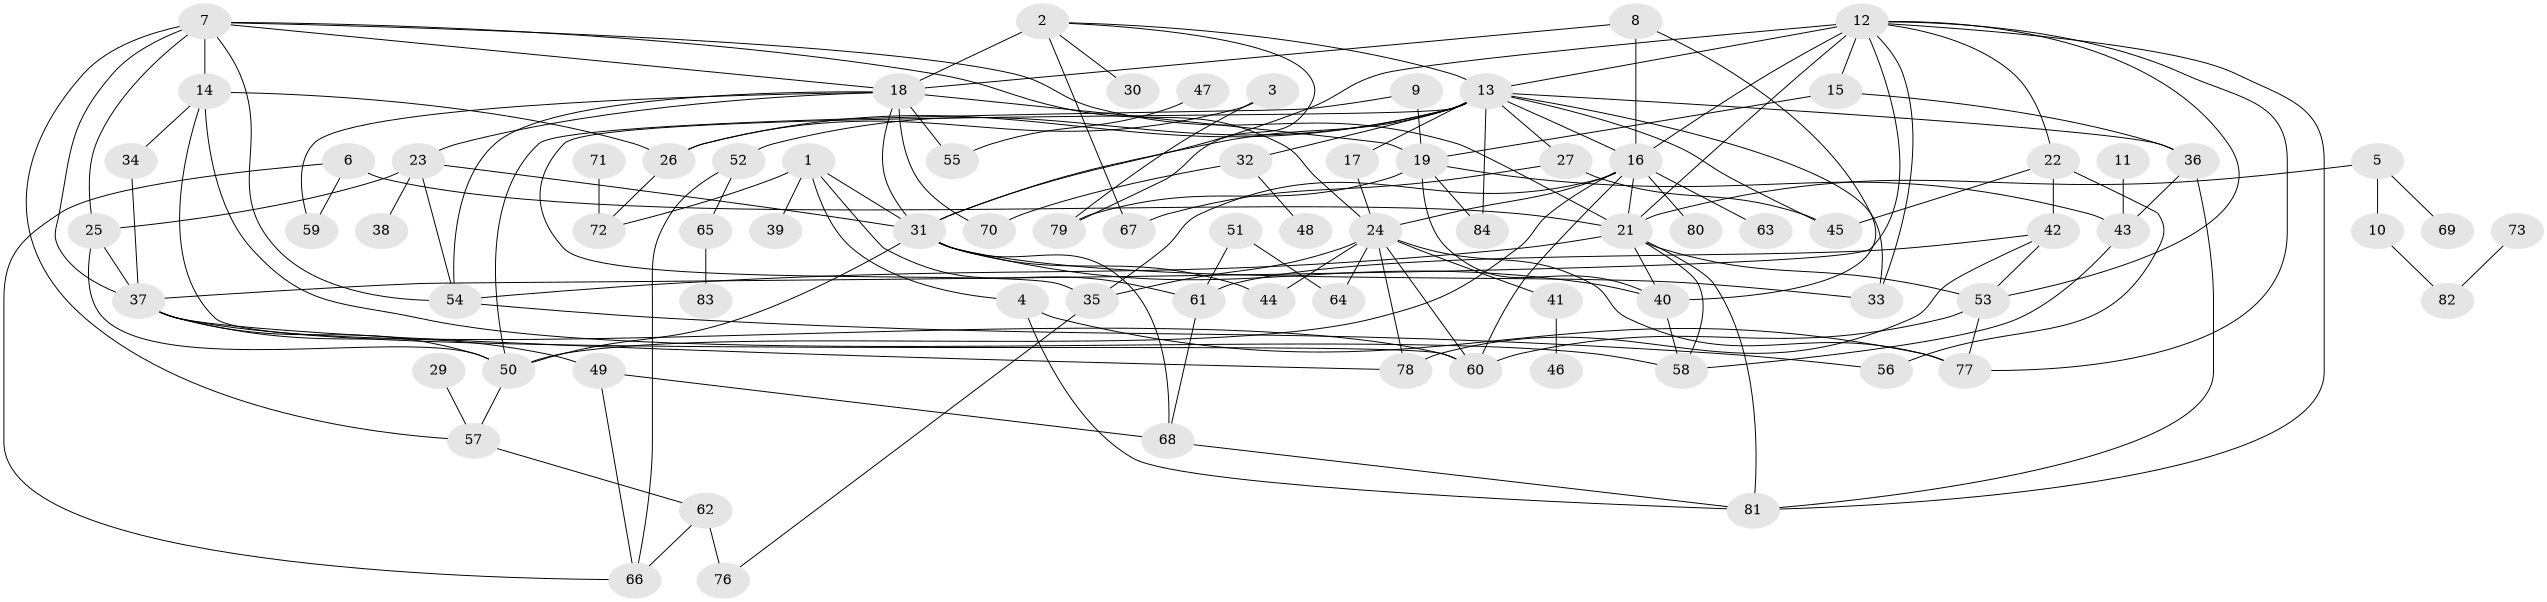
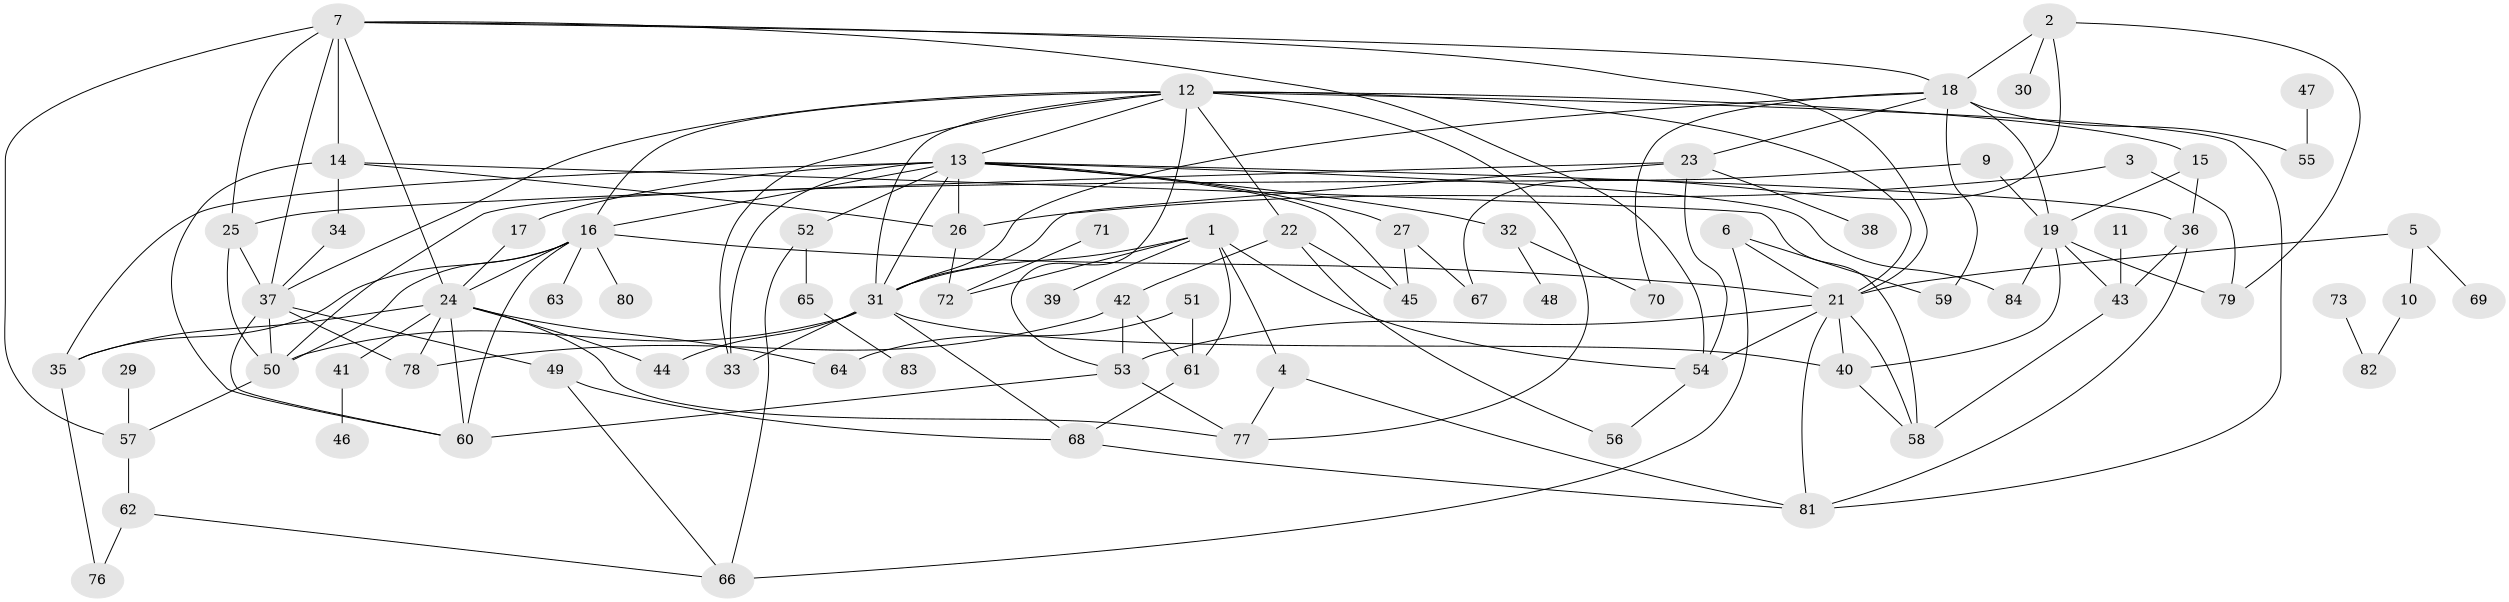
  graph {
    node [color=gray90 style=filled]
    edge [weight=1.0]
    1
    4
    31
    39
    61
    72
    77
    81
    40
    50
    33
    44
    68
    2
    13
    18
    30
    67
    79
    26
    16
    17
    27
    32
    35
    36
    45
    52
    84
    59
    54
    19
    23
    55
    70
    3
    5
    10
    21
    69
    82
    53
    58
    6
    66
    7
    14
    24
    25
    37
    57
    34
    60
    41
    64
    78
    49
    56
    62
-   8
    63
    80
    9
    43
    11
    12
    15
    22
    42
    48
    76
    65
    38
    46
    29
    47
    51
    83
    71
    73
    1 -- 4
    1 -- 31
    1 -- 39
    1 -- 61
    1 -- 72
    4 -- 77
    4 -- 81
    31 -- 40
    31 -- 50
    31 -- 33
    31 -- 44
    31 -- 68
    61 -- 68
    40 -- 58
    50 -- 57
    68 -- 81
-   2 -- 13
    2 -- 18 [weight=2.0]
    2 -- 30
    2 -- 67 [weight=2.0]
    2 -- 79
    13 -- 31
    13 -- 33
    13 -- 26
    13 -- 16
    13 -- 17
    13 -- 27
    13 -- 32
    13 -- 35
    13 -- 36
    13 -- 45
    13 -- 52
    13 -- 84
    18 -- 31
    18 -- 59
-   18 -- 54
+   1 -- 54
    18 -- 19
    18 -- 23
    18 -- 55
    18 -- 70
    26 -- 72
    16 -- 50
    16 -- 35
    16 -- 21 [weight=2.0]
    16 -- 24 [weight=2.0]
    16 -- 60
    16 -- 63
    16 -- 80
    17 -- 24
    27 -- 67
    27 -- 45
    32 -- 70
    32 -- 48
    35 -- 76
    36 -- 81
    36 -- 43
    52 -- 66
    52 -- 65
    54 -- 56
    19 -- 40
    19 -- 79
    19 -- 84
    19 -- 43
    23 -- 31
    23 -- 54
    23 -- 25
    23 -- 38
    3 -- 79
    3 -- 26
    5 -- 10
    5 -- 21
    5 -- 69
    10 -- 82
    21 -- 81
    21 -- 40
    21 -- 54
    21 -- 53
    21 -- 58
    53 -- 77
    53 -- 60
    6 -- 59
    6 -- 21
    6 -- 66
    7 -- 18
    7 -- 54
    7 -- 21
    7 -- 14 [weight=2.0]
    7 -- 24
    7 -- 25
    7 -- 37
    7 -- 57
    14 -- 26
    14 -- 58
    14 -- 34
    14 -- 60
    24 -- 77
    24 -- 44
    24 -- 35
    24 -- 60
    24 -- 41
    24 -- 64
    24 -- 78
    25 -- 50
    25 -- 37
    37 -- 50
    37 -- 60
    37 -- 78
    37 -- 49
    57 -- 62
    34 -- 37
    41 -- 46
    49 -- 68
    49 -- 66
    62 -- 66
    62 -- 76
-   8 -- 40
-   8 -- 18
-   8 -- 16
    9 -- 50
    9 -- 19
    43 -- 58
    11 -- 43
    12 -- 31
    12 -- 77
    12 -- 81
    12 -- 33
    12 -- 13
    12 -- 16
    12 -- 21 [weight=2.0]
    12 -- 53
    12 -- 37
    12 -- 15
    12 -- 22
    15 -- 36
    15 -- 19
    22 -- 45
    22 -- 56
    22 -- 42
    42 -- 61
    42 -- 53
    42 -- 78
    65 -- 83
    29 -- 57
    47 -- 55
    51 -- 61
    51 -- 64
    71 -- 72
    73 -- 82
  }
